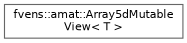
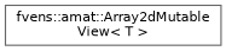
  digraph {
    rankdir=LR
-   n1 [color=grey40 fillcolor=white fontname=Helvetica fontsize=10 height=0.2 label="fvens::amat::Array5dMutable\lView\< T \>" shape=box style=filled width=0.4]
+   n1 [color=grey40 fillcolor=white fontname=Helvetica fontsize=10 height=0.2 label="fvens::amat::Array2dMutable\lView\< T \>" shape=box style=filled width=0.4]
  }
